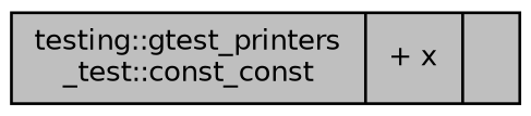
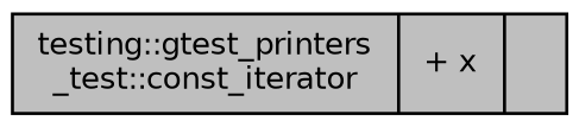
  digraph {
    rankdir=LR
-   n1 [color=black fillcolor=grey75 fontcolor=black fontname=Helvetica fontsize=10 height=0.2 label="{testing::gtest_printers\l_test::const_const\n|+ x\l|}" shape=record style=filled width=0.4]
+   n1 [color=black fillcolor=grey75 fontcolor=black fontname=Helvetica fontsize=10 height=0.2 label="{testing::gtest_printers\l_test::const_iterator\n|+ x\l|}" shape=record style=filled width=0.4]
  }
